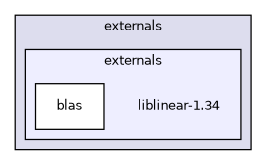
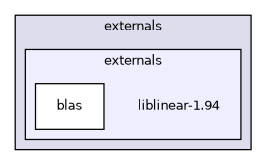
  digraph {
    compound=true
    node [fontname=Helvetica fontsize=10]
-   n1 [label="liblinear-1.34" shape=plaintext]
+   n1 [label="liblinear-1.94" shape=plaintext]
    n2 [color=black fillcolor=white label=blas shape=box style=filled]
    subgraph cluster_1 {
      bgcolor="#ddddee"
      fontname=Helvetica
      fontsize=10
      label=externals
      pencolor=black
      subgraph cluster_2 {
        bgcolor="#eeeeff"
        fontname=Helvetica
        fontsize=10
        pencolor=black
        n1
        n2
      }
    }
  }
